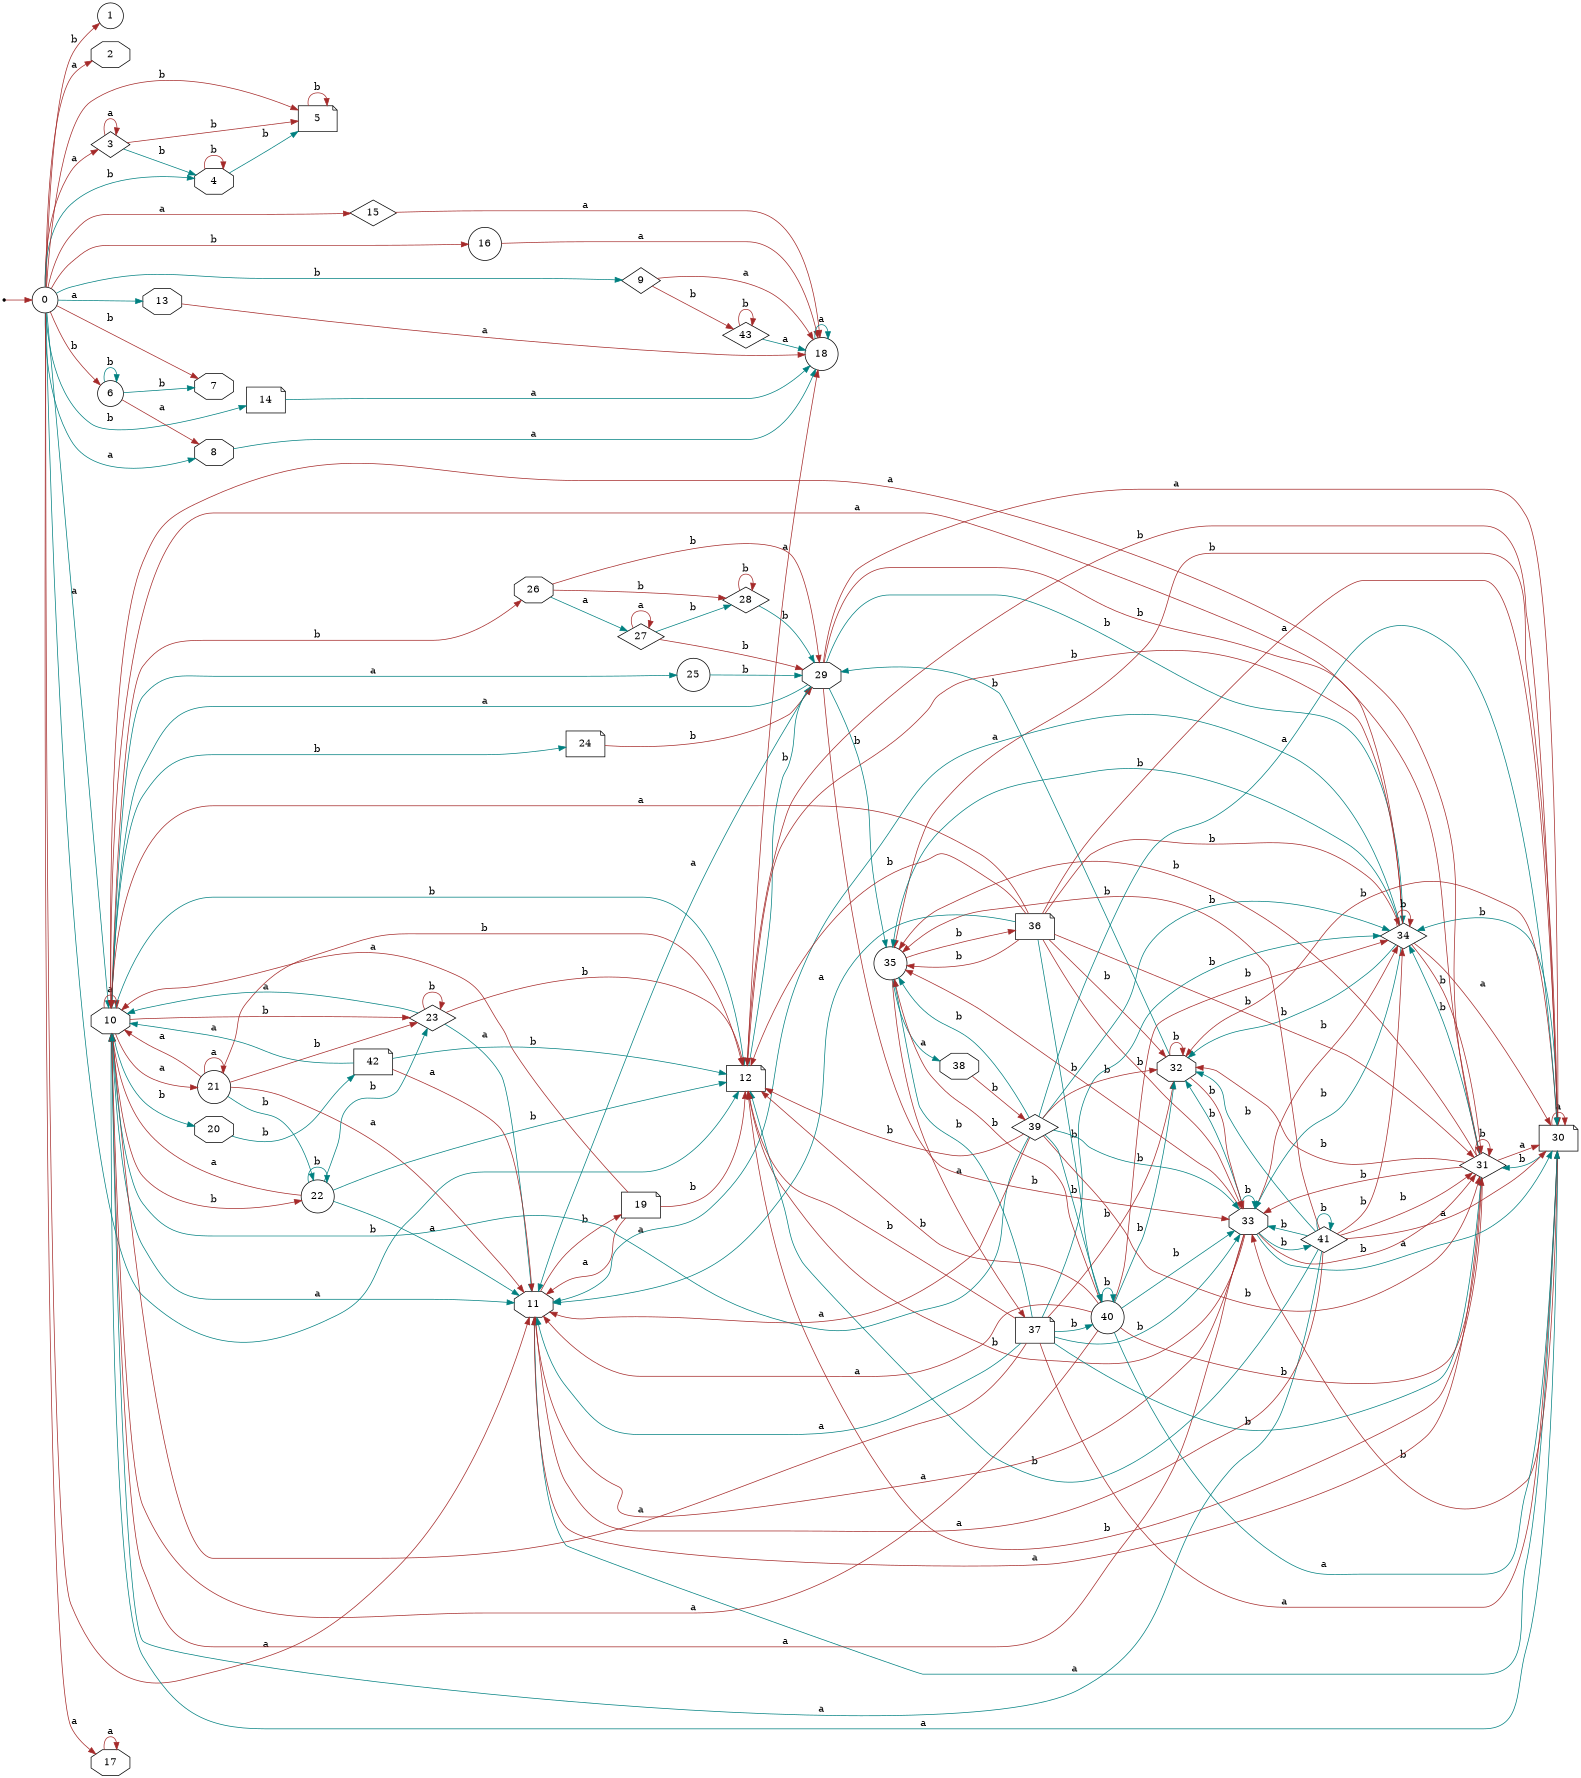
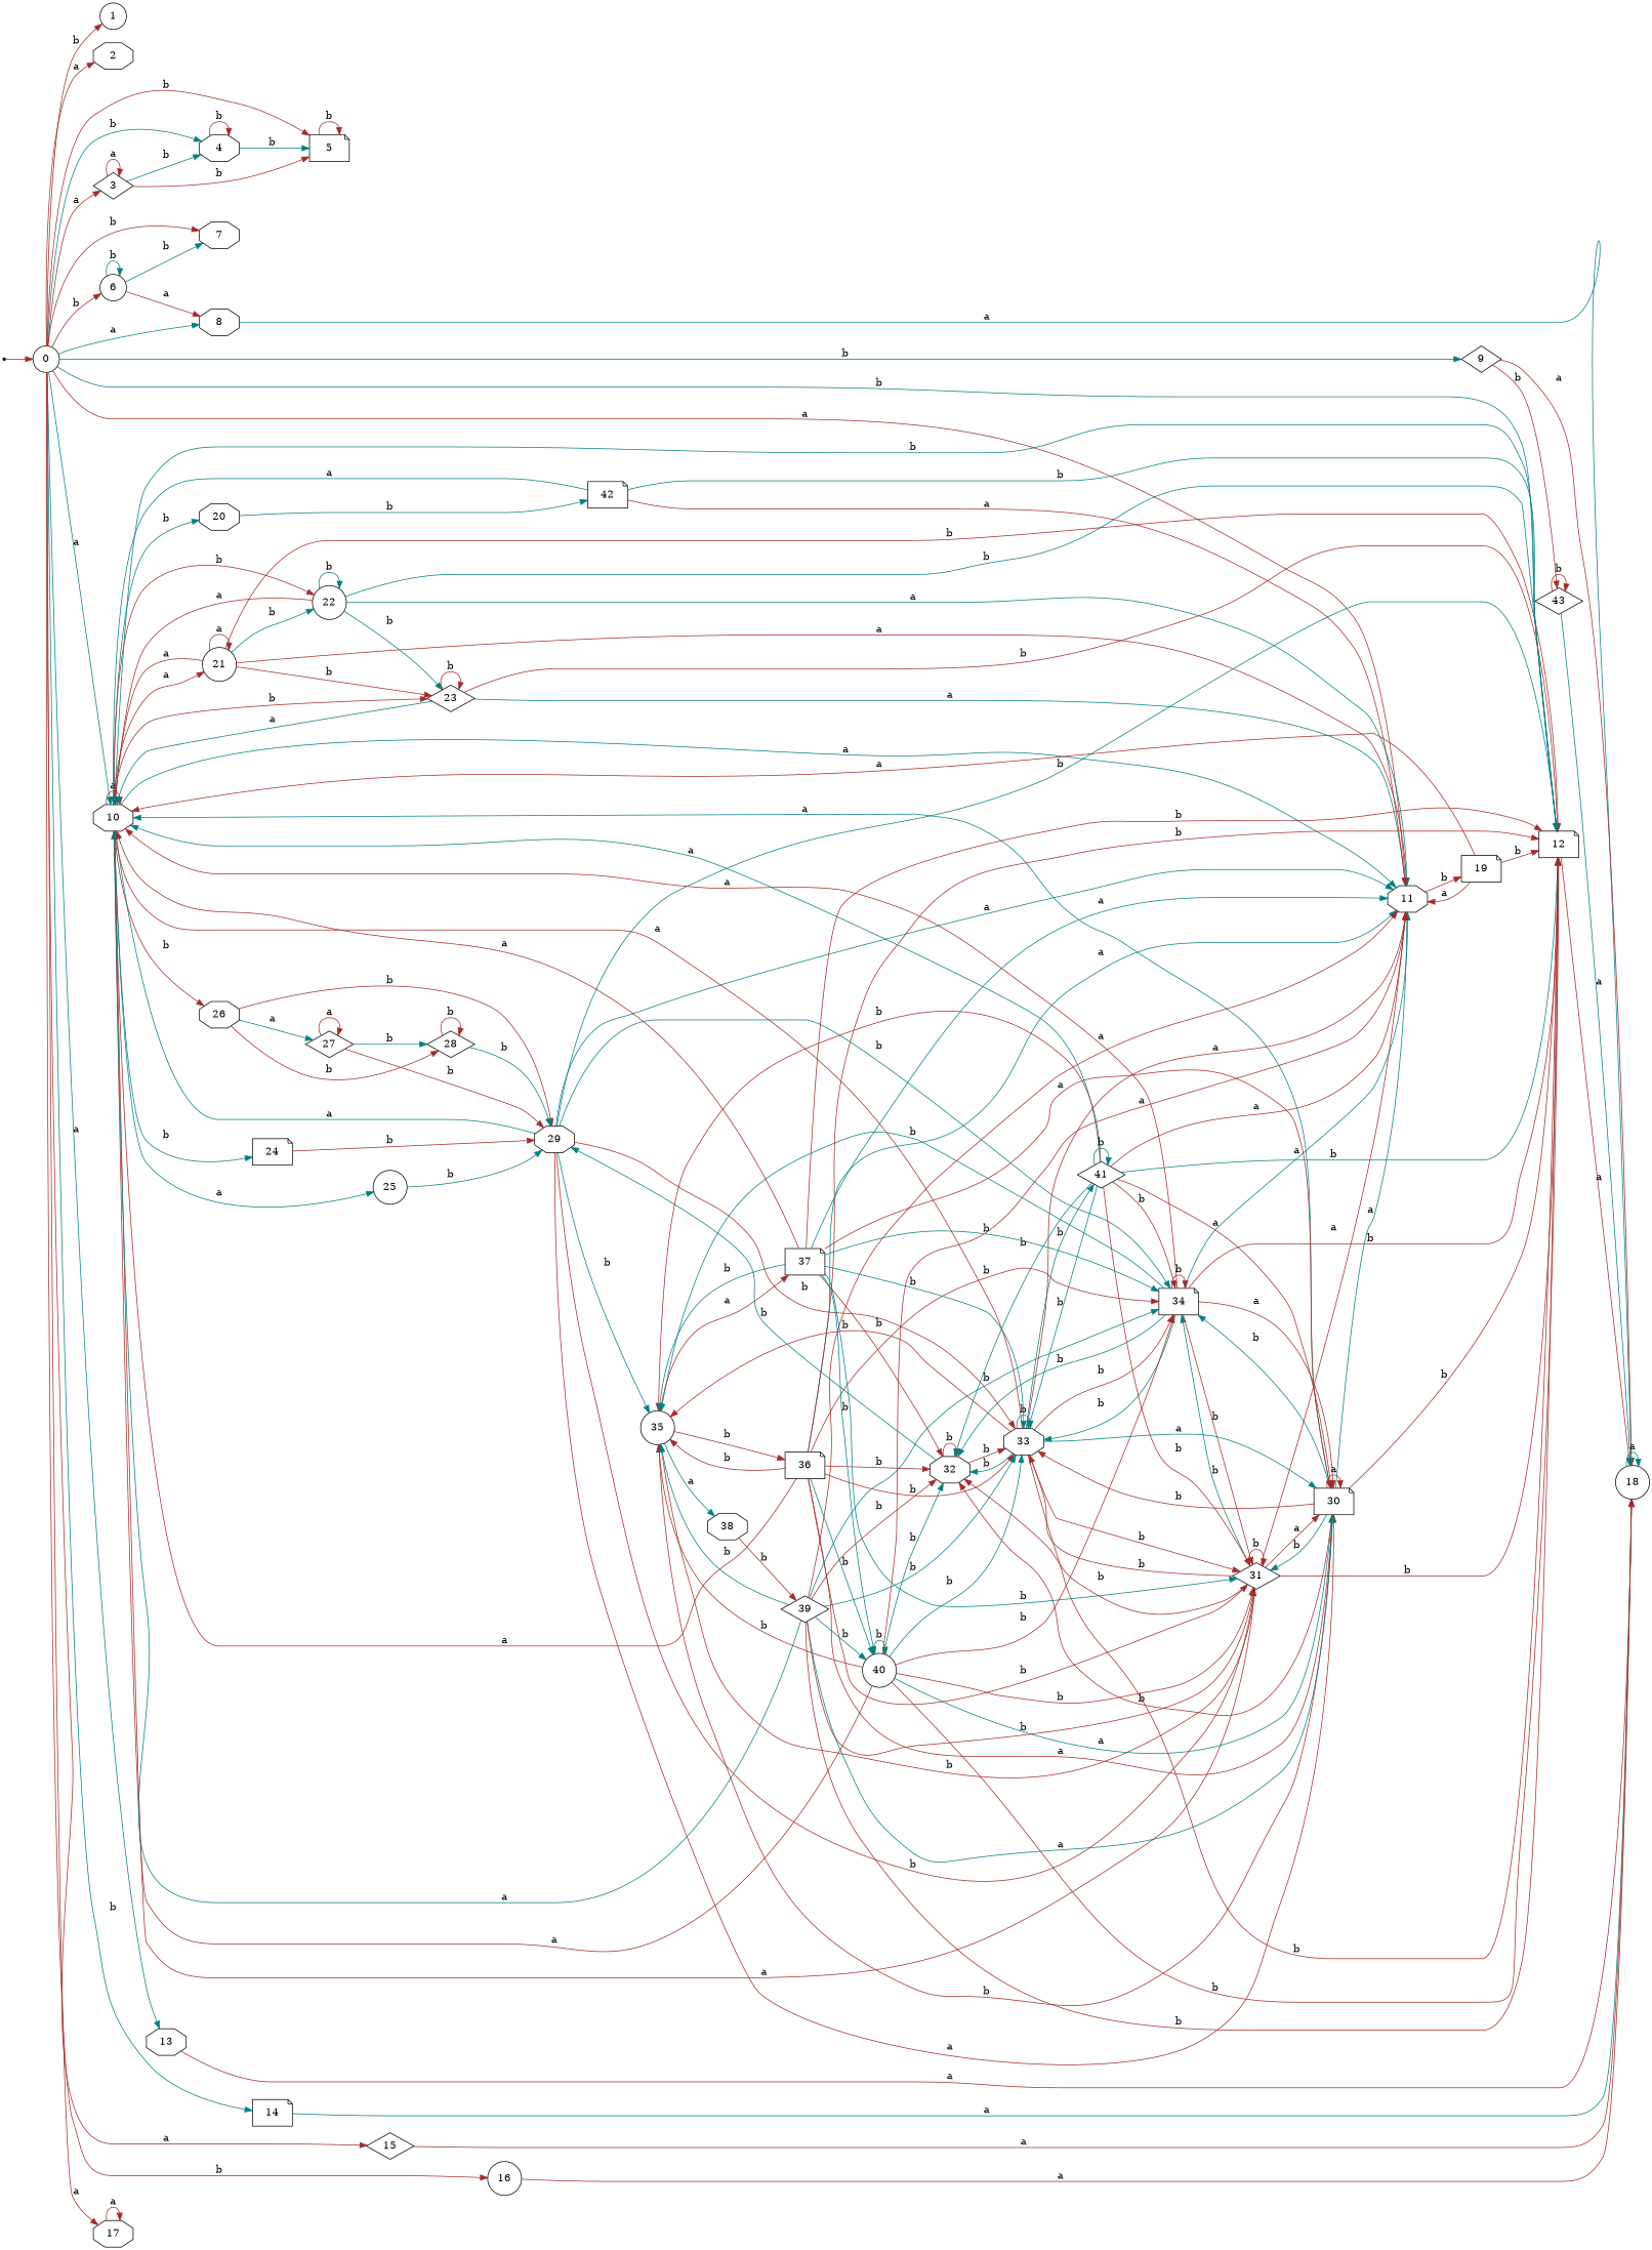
  digraph {
    rankdir=LR
    node [shape=octagon]
    edge [color=brown]
    dummy0 [shape=point]
    0 [shape=circle]
    1 [shape=circle]
    2
    3 [shape=diamond]
    4
    5 [shape=note]
    6 [shape=circle]
    7
    8
    9 [shape=diamond]
    10
    11
    12 [shape=note]
    13
    14 [shape=note]
    15 [shape=diamond]
    16 [shape=circle]
    17
    18 [shape=circle]
    43 [shape=diamond]
    20
    21 [shape=circle]
    22 [shape=circle]
    23 [shape=diamond]
    24 [shape=note]
    25 [shape=circle]
    26
    19 [shape=note]
    42 [shape=note]
    29
    27 [shape=diamond]
    28 [shape=diamond]
    30 [shape=note]
    31 [shape=diamond]
    33
-   34 [shape=diamond]
+   34 [shape=note]
    35 [shape=circle]
    32
    41 [shape=diamond]
    36 [shape=note]
    37 [shape=note]
    38
    40 [shape=circle]
    39 [shape=diamond]
    dummy0 -> 0
    0 -> 1 [label=b]
    0 -> 2 [label=a]
    0 -> 3 [label=a]
    0 -> 4 [color=teal label=b]
    0 -> 5 [label=b]
    0 -> 6 [label=b]
    0 -> 7 [label=b]
    0 -> 8 [color=teal label=a]
    0 -> 9 [color=teal label=b]
    0 -> 10 [color=teal label=a]
    0 -> 11 [label=a]
    0 -> 12 [color=teal label=b]
    0 -> 13 [color=teal label=a]
    0 -> 14 [color=teal label=b]
    0 -> 15 [label=a]
    0 -> 16 [label=b]
    0 -> 17 [label=a]
    3 -> 3 [label=a]
    3 -> 4 [color=teal label=b]
    3 -> 5 [label=b]
    4 -> 4 [label=b]
    4 -> 5 [color=teal label=b]
    5 -> 5 [label=b]
    6 -> 6 [color=teal label=b]
    6 -> 7 [color=teal label=b]
    6 -> 8 [label=a]
    8 -> 18 [color=teal label=a]
    9 -> 18 [label=a]
    9 -> 43 [label=b]
    10 -> 10 [label=a]
    10 -> 11 [color=teal label=a]
    10 -> 12 [color=teal label=b]
    10 -> 20 [color=teal label=b]
    10 -> 21 [label=a]
    10 -> 22 [label=b]
    10 -> 23 [label=b]
    10 -> 24 [color=teal label=b]
    10 -> 25 [color=teal label=a]
    10 -> 26 [label=b]
    11 -> 19 [label=b]
    12 -> 18 [label=a]
    13 -> 18 [label=a]
    14 -> 18 [color=teal label=a]
    15 -> 18 [label=a]
    16 -> 18 [label=a]
    17 -> 17 [label=a]
    18 -> 18 [color=teal label=a]
    43 -> 18 [color=teal label=a]
    43 -> 43 [label=b]
    20 -> 42 [color=teal label=b]
    21 -> 10 [label=a]
    21 -> 11 [label=a]
    21 -> 12 [label=b]
    21 -> 21 [label=a]
    21 -> 22 [color=teal label=b]
    21 -> 23 [label=b]
    22 -> 10 [label=a]
    22 -> 11 [color=teal label=a]
    22 -> 12 [color=teal label=b]
    22 -> 22 [color=teal label=b]
    22 -> 23 [color=teal label=b]
    23 -> 10 [color=teal label=a]
    23 -> 11 [color=teal label=a]
    23 -> 12 [label=b]
    23 -> 23 [label=b]
    24 -> 29 [label=b]
    25 -> 29 [color=teal label=b]
    26 -> 29 [label=b]
    26 -> 27 [color=teal label=a]
    26 -> 28 [label=b]
    19 -> 10 [label=a]
    19 -> 11 [label=a]
    19 -> 12 [label=b]
    42 -> 10 [color=teal label=a]
    42 -> 11 [label=a]
    42 -> 12 [color=teal label=b]
    29 -> 10 [color=teal label=a]
    29 -> 11 [color=teal label=a]
-   12 -> 29 [color=teal label=b]
+   29 -> 12 [color=teal label=b]
    29 -> 30 [label=a]
    29 -> 31 [label=b]
    29 -> 33 [label=b]
    29 -> 34 [color=teal label=b]
    29 -> 35 [color=teal label=b]
    27 -> 29 [label=b]
    27 -> 27 [label=a]
    27 -> 28 [color=teal label=b]
    28 -> 29 [color=teal label=b]
    28 -> 28 [label=b]
    30 -> 10 [color=teal label=a]
    30 -> 11 [color=teal label=a]
    30 -> 12 [label=b]
    30 -> 30 [label=a]
    30 -> 31 [color=teal label=b]
    30 -> 33 [label=b]
    30 -> 34 [color=teal label=b]
    30 -> 35 [label=b]
    30 -> 32 [label=b]
    31 -> 10 [label=a]
    31 -> 11 [label=a]
    31 -> 12 [label=b]
    31 -> 30 [label=a]
    31 -> 31 [label=b]
    31 -> 33 [label=b]
    31 -> 34 [color=teal label=b]
    31 -> 35 [label=b]
    31 -> 32 [label=b]
    33 -> 10 [label=a]
    33 -> 11 [label=a]
    33 -> 12 [label=b]
    33 -> 30 [color=teal label=a]
    33 -> 31 [label=b]
    33 -> 33 [color=teal label=b]
    33 -> 34 [label=b]
    33 -> 35 [label=b]
    33 -> 32 [color=teal label=b]
    33 -> 41 [color=teal label=b]
    34 -> 10 [label=a]
    34 -> 11 [color=teal label=a]
    34 -> 12 [label=b]
    34 -> 30 [label=a]
    34 -> 31 [label=b]
    34 -> 33 [color=teal label=b]
    34 -> 34 [label=b]
    34 -> 35 [color=teal label=b]
    34 -> 32 [color=teal label=b]
    35 -> 36 [label=b]
    35 -> 37 [label=a]
    35 -> 38 [color=teal label=a]
    32 -> 29 [color=teal label=b]
    32 -> 33 [label=b]
    32 -> 32 [label=b]
    41 -> 10 [color=teal label=a]
    41 -> 11 [label=a]
    41 -> 12 [color=teal label=b]
    41 -> 30 [label=a]
    41 -> 31 [label=b]
    41 -> 33 [color=teal label=b]
    41 -> 34 [label=b]
    41 -> 35 [label=b]
    41 -> 32 [color=teal label=b]
    41 -> 41 [color=teal label=b]
    36 -> 10 [label=a]
    36 -> 11 [color=teal label=a]
    36 -> 12 [label=b]
    36 -> 30 [label=a]
    36 -> 31 [label=b]
    36 -> 33 [label=b]
    36 -> 34 [label=b]
    36 -> 35 [label=b]
    36 -> 32 [label=b]
    36 -> 40 [color=teal label=b]
    37 -> 10 [label=a]
    37 -> 11 [color=teal label=a]
    37 -> 12 [label=b]
    37 -> 30 [label=a]
    37 -> 31 [color=teal label=b]
    37 -> 33 [color=teal label=b]
    37 -> 34 [color=teal label=b]
    37 -> 35 [color=teal label=b]
    37 -> 32 [label=b]
    37 -> 40 [color=teal label=b]
    38 -> 39 [label=b]
    40 -> 10 [label=a]
    40 -> 11 [label=a]
    40 -> 12 [label=b]
    40 -> 30 [color=teal label=a]
    40 -> 31 [label=b]
    40 -> 33 [color=teal label=b]
    40 -> 34 [label=b]
    40 -> 35 [label=b]
    40 -> 32 [color=teal label=b]
    40 -> 40 [color=teal label=b]
    39 -> 10 [color=teal label=a]
    39 -> 11 [label=a]
    39 -> 12 [label=b]
    39 -> 30 [color=teal label=a]
    39 -> 31 [label=b]
    39 -> 33 [color=teal label=b]
    39 -> 34 [color=teal label=b]
    39 -> 35 [color=teal label=b]
    39 -> 32 [label=b]
    39 -> 40 [color=teal label=b]
  }
